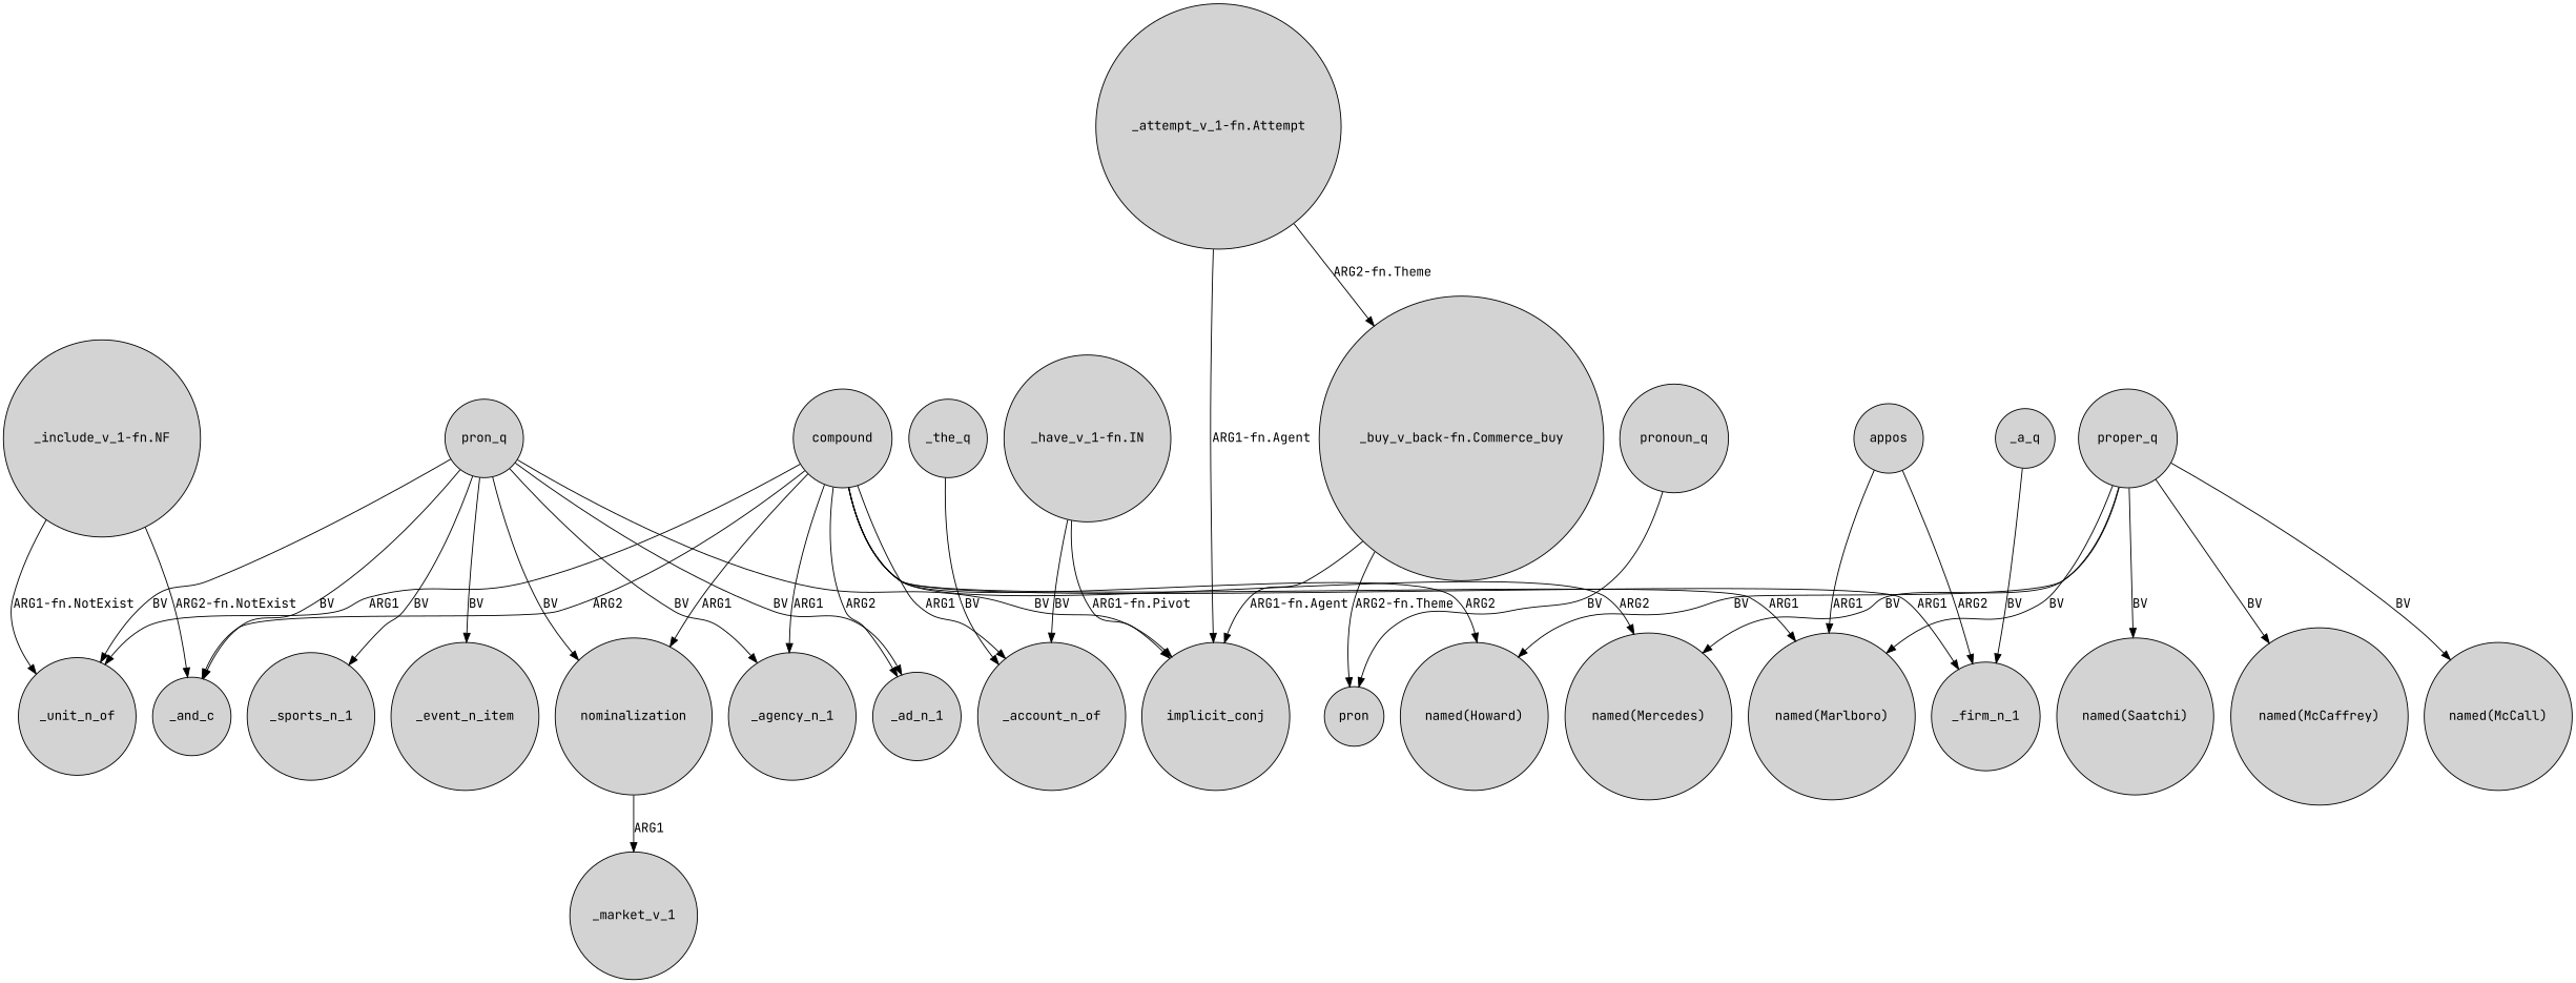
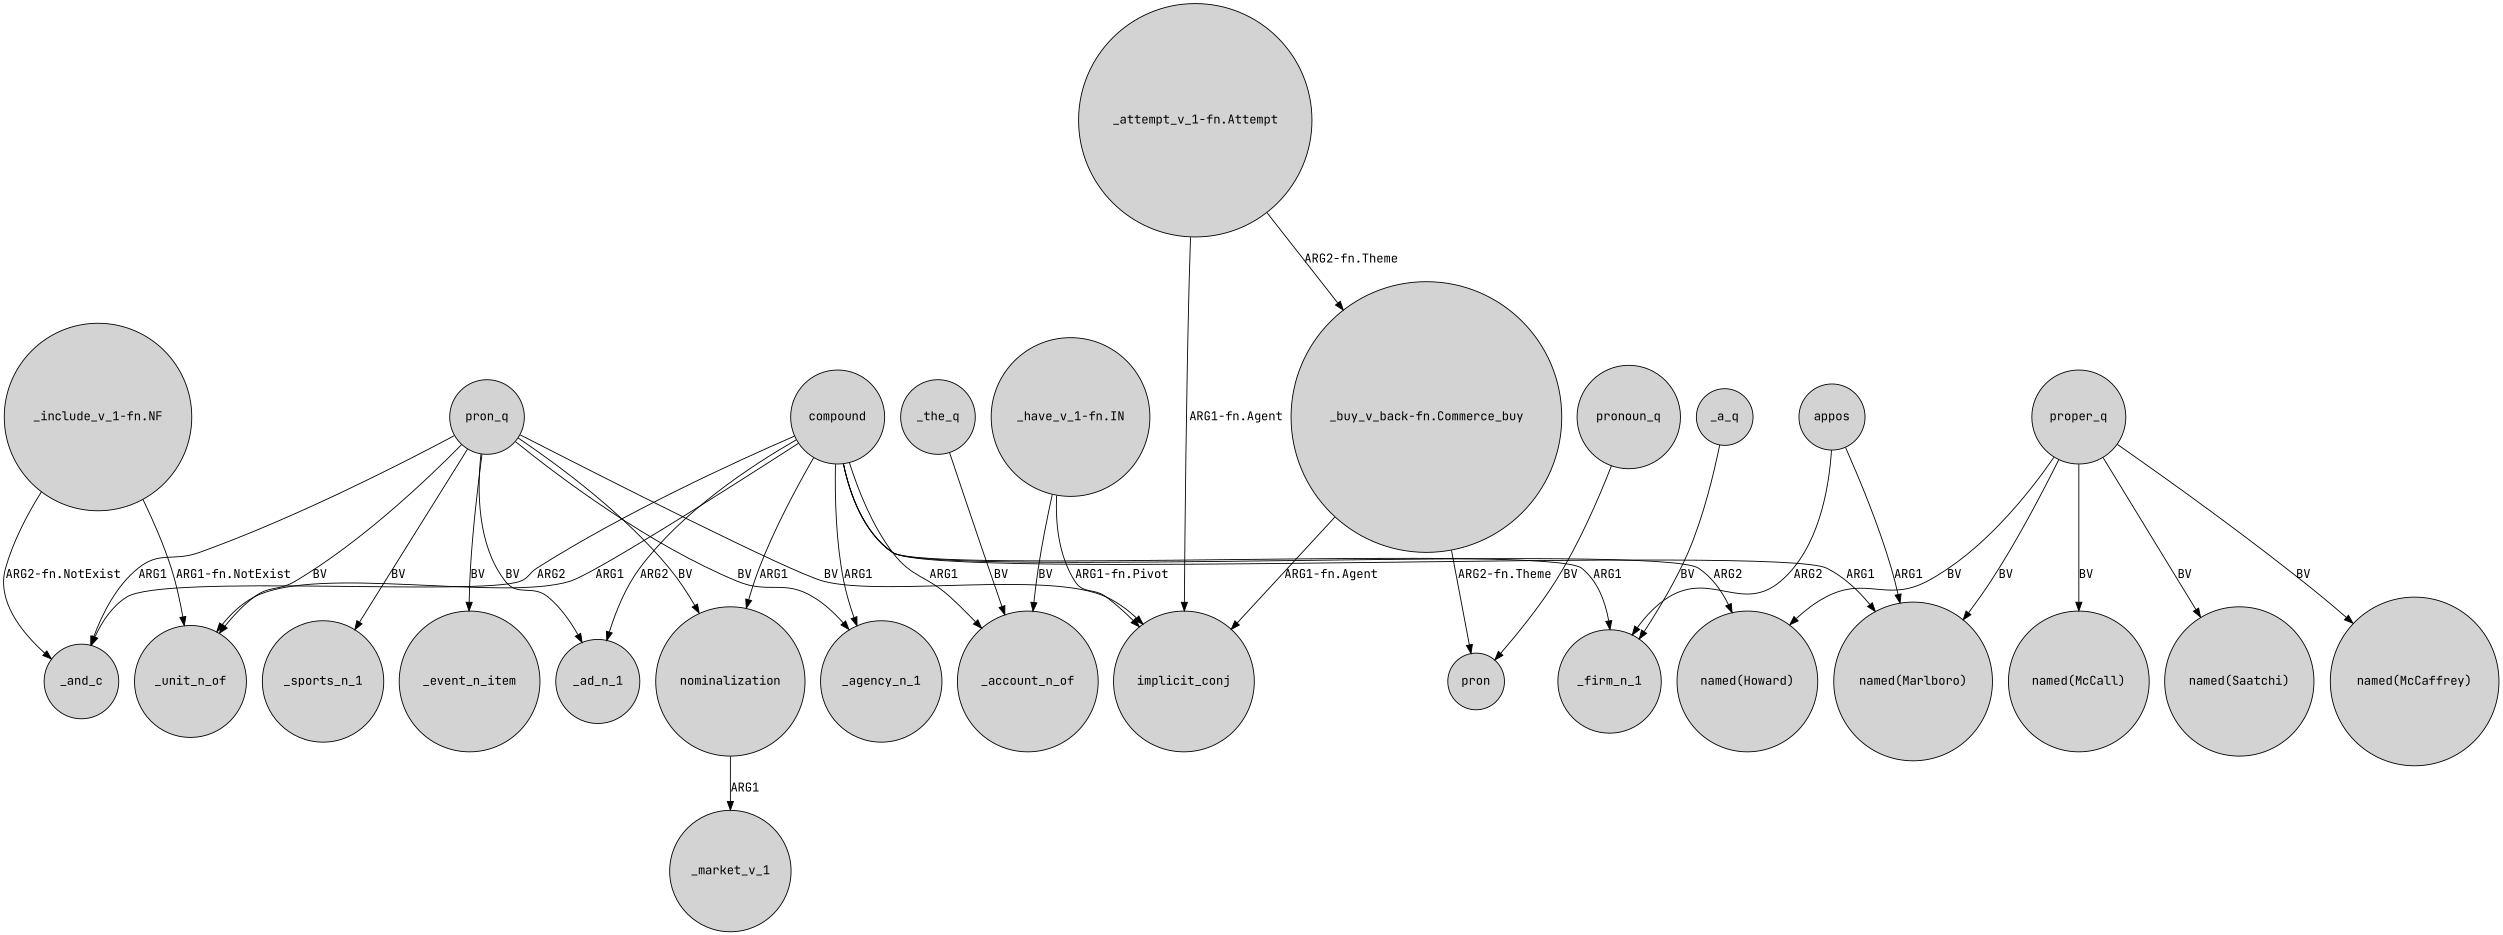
  digraph {
    fontname="JetBrains Mono"
    node [fontname="JetBrains Mono" shape=circle style=filled]
    edge [fontname="JetBrains Mono"]
    compound
    _agency_n_1
    _unit_n_of
    _ad_n_1
-   "named(Mercedes)"
    _account_n_of
    _firm_n_1
    nominalization
    _and_c
    "named(Marlboro)"
    "named(Howard)"
    _market_v_1
    proper_q
    "named(Saatchi)"
    "named(McCaffrey)"
    "named(McCall)"
    _the_q
    appos
    n19 [label=pron_q]
    implicit_conj
    _sports_n_1
    _event_n_item
    "_attempt_v_1-fn.Attempt"
    "_buy_v_back-fn.Commerce_buy"
    pron
    _a_q
    pronoun_q
    "_include_v_1-fn.NF"
    "_have_v_1-fn.IN"
    compound -> _agency_n_1 [label=ARG1]
    compound -> _unit_n_of [label=ARG1]
    compound -> _ad_n_1 [label=ARG2]
-   compound -> "named(Mercedes)" [label=ARG2]
    compound -> _account_n_of [label=ARG1]
    compound -> _firm_n_1 [label=ARG1]
    compound -> nominalization [label=ARG1]
    compound -> _and_c [label=ARG2]
    compound -> "named(Marlboro)" [label=ARG1]
    compound -> "named(Howard)" [label=ARG2]
    nominalization -> _market_v_1 [label=ARG1]
-   proper_q -> "named(Mercedes)" [label=BV]
    proper_q -> "named(Marlboro)" [label=BV]
    proper_q -> "named(Howard)" [label=BV]
    proper_q -> "named(Saatchi)" [label=BV]
    proper_q -> "named(McCaffrey)" [label=BV]
    proper_q -> "named(McCall)" [label=BV]
    _the_q -> _account_n_of [label=BV]
    appos -> _firm_n_1 [label=ARG2]
    appos -> "named(Marlboro)" [label=ARG1]
    n19 -> _agency_n_1 [label=BV]
    n19 -> _unit_n_of [label=BV]
    n19 -> _ad_n_1 [label=BV]
    n19 -> nominalization [label=BV]
-   n19 -> _and_c [label=BV]
+   n19 -> _and_c [label=ARG1]
    n19 -> implicit_conj [label=BV]
    n19 -> _sports_n_1 [label=BV]
    n19 -> _event_n_item [label=BV]
    "_attempt_v_1-fn.Attempt" -> implicit_conj [label="ARG1-fn.Agent"]
    "_attempt_v_1-fn.Attempt" -> "_buy_v_back-fn.Commerce_buy" [label="ARG2-fn.Theme"]
    "_buy_v_back-fn.Commerce_buy" -> implicit_conj [label="ARG1-fn.Agent"]
    "_buy_v_back-fn.Commerce_buy" -> pron [label="ARG2-fn.Theme"]
    _a_q -> _firm_n_1 [label=BV]
    pronoun_q -> pron [label=BV]
    "_include_v_1-fn.NF" -> _unit_n_of [label="ARG1-fn.NotExist"]
    "_include_v_1-fn.NF" -> _and_c [label="ARG2-fn.NotExist"]
    "_have_v_1-fn.IN" -> _account_n_of [label=BV]
    "_have_v_1-fn.IN" -> implicit_conj [label="ARG1-fn.Pivot"]
  }
